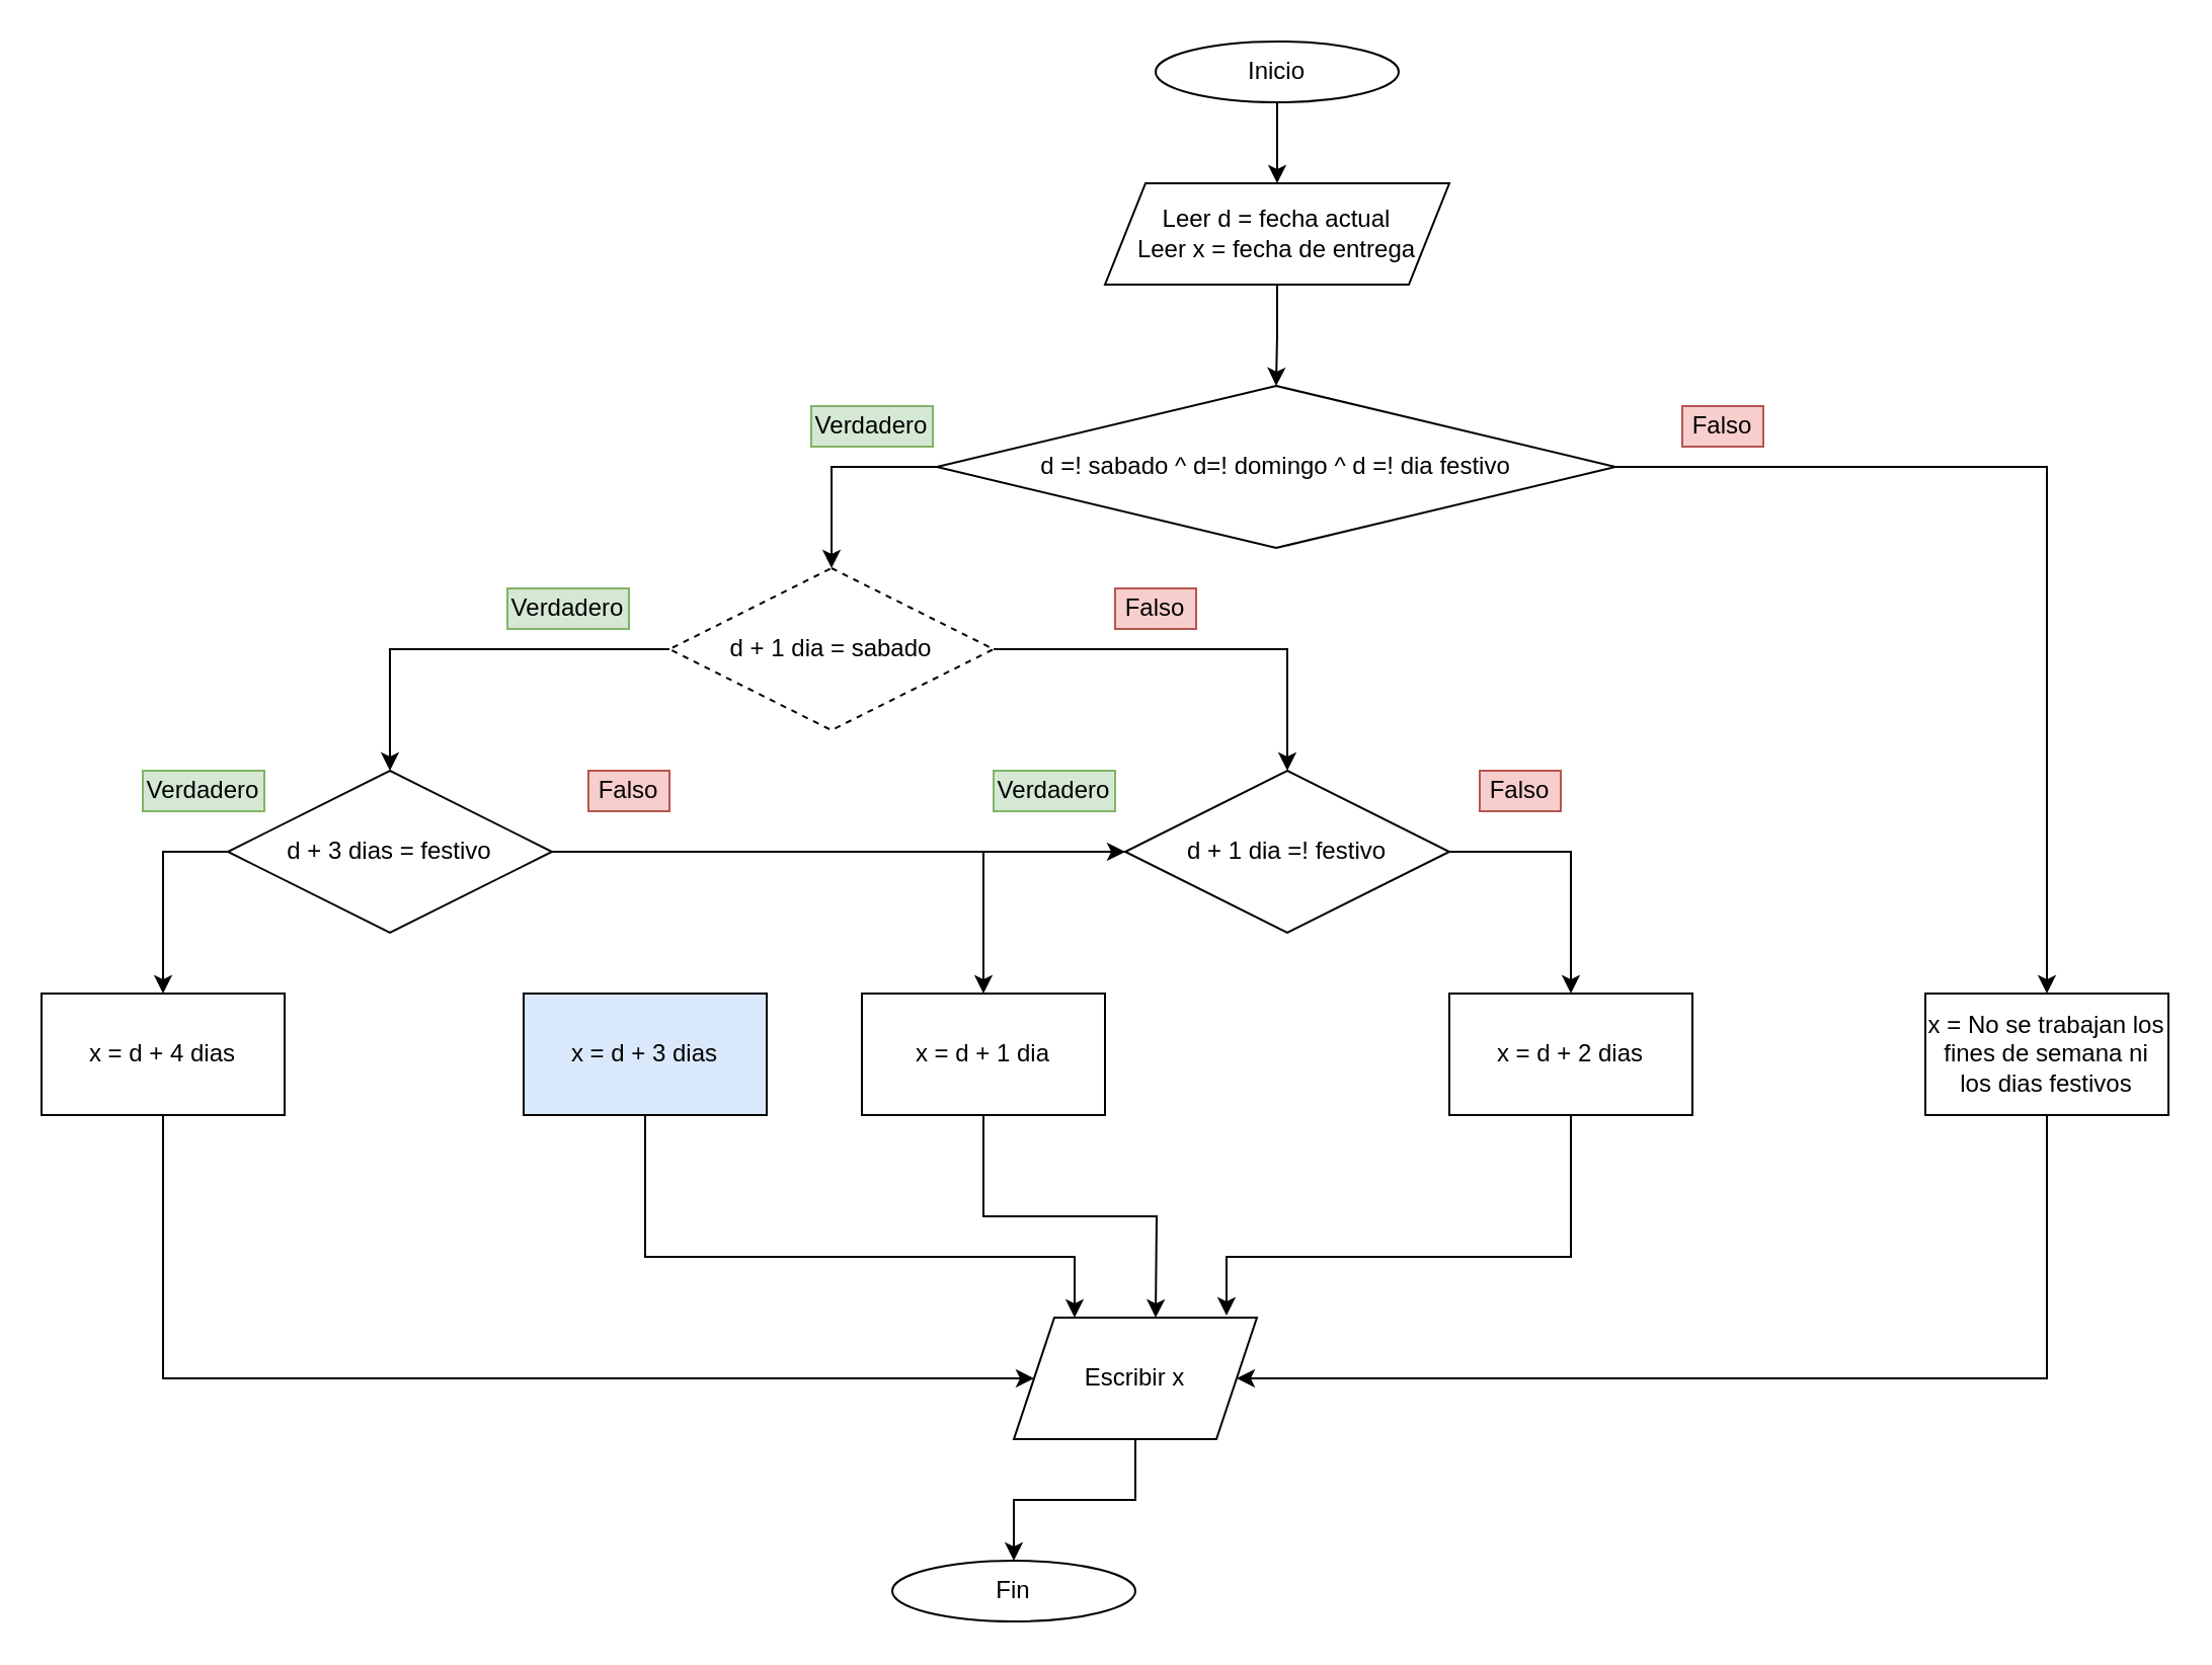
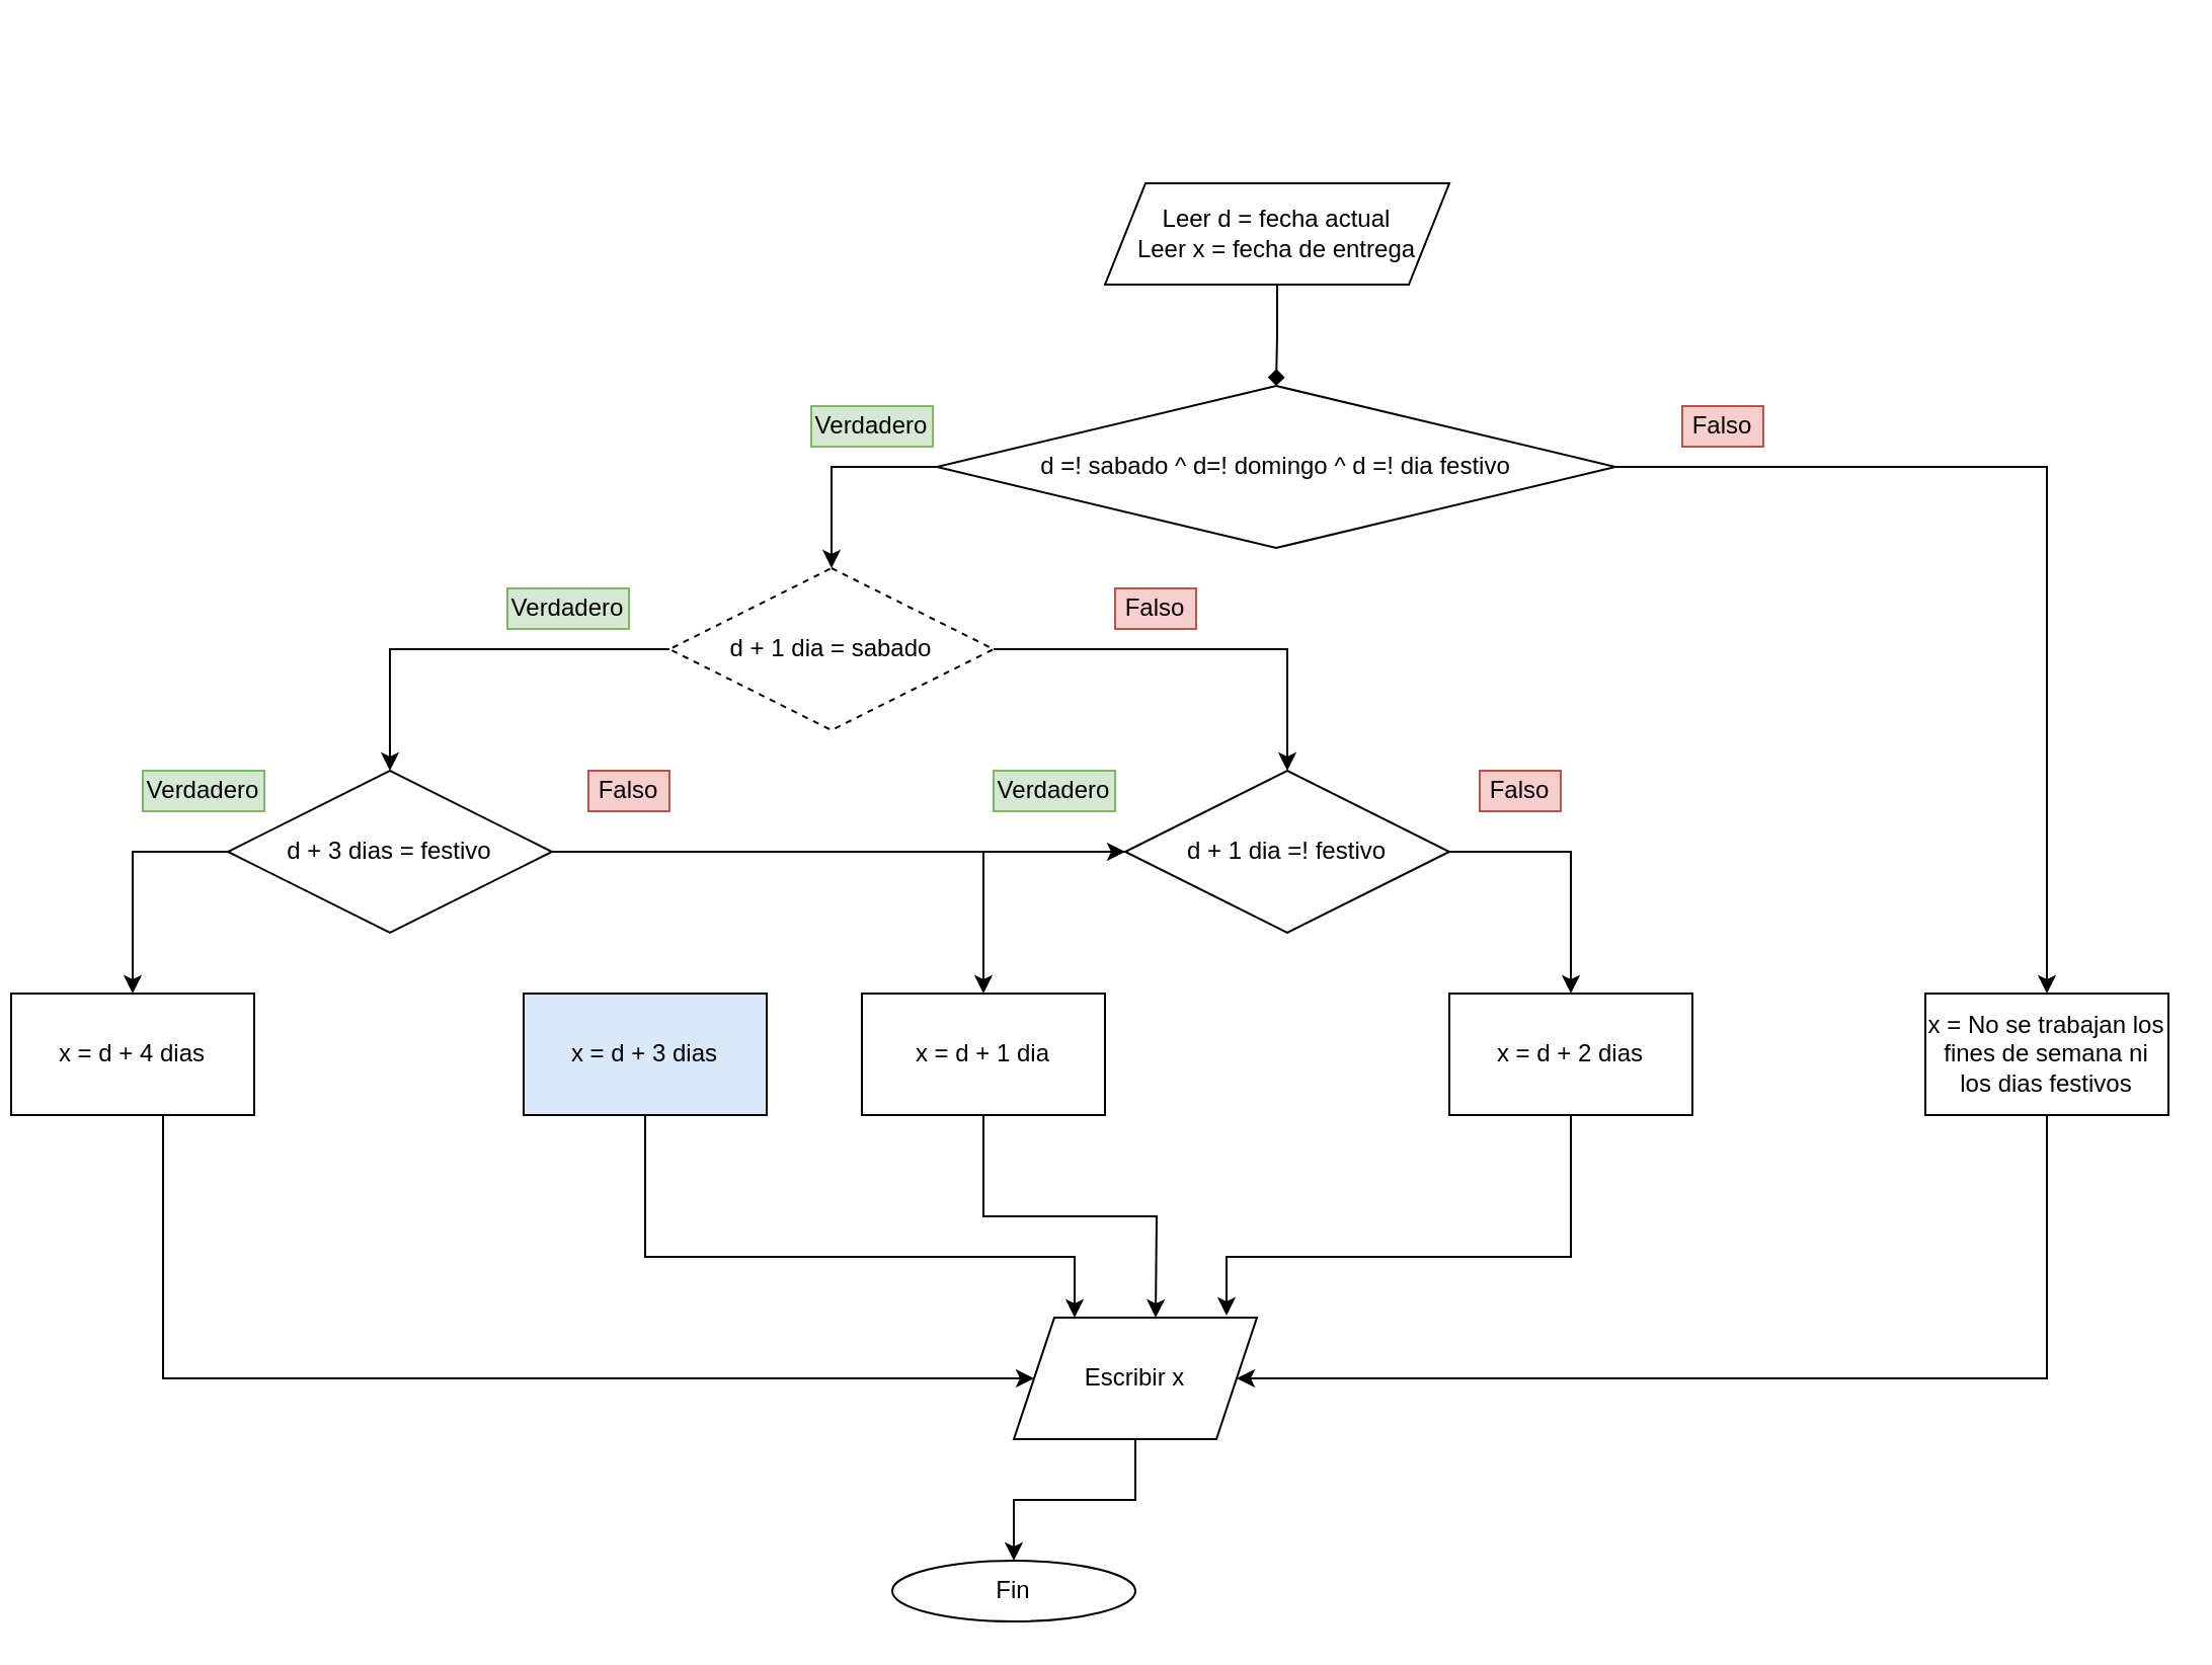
  <mxCell id="0" />
  <mxCell id="1" parent="0" />
- <mxCell id="2" value="Inicio" style="ellipse;whiteSpace=wrap;html=1;" vertex="1" parent="1"><mxGeometry x="570" y="20" width="120" height="30" as="geometry" /></mxCell>
- <mxCell id="3" style="edgeStyle=orthogonalEdgeStyle;rounded=0;orthogonalLoop=1;jettySize=auto;html=1;exitX=0.5;exitY=1;exitDx=0;exitDy=0;entryX=0.5;entryY=0;entryDx=0;entryDy=0;" edge="1" parent="1" source="4" target="8"><mxGeometry relative="1" as="geometry" /></mxCell>
+ <mxCell id="3" style="edgeStyle=orthogonalEdgeStyle;rounded=0;orthogonalLoop=1;jettySize=auto;html=1;exitX=0.5;exitY=1;exitDx=0;exitDy=0;entryX=0.5;entryY=0;entryDx=0;entryDy=0;endArrow=diamond;" edge="1" parent="1" source="4" target="8"><mxGeometry relative="1" as="geometry" /></mxCell>
  <mxCell id="4" value="&lt;div&gt;&lt;br&gt;&lt;/div&gt;&lt;div&gt;Leer d = fecha actual&lt;/div&gt;&lt;div&gt;Leer x = fecha de entrega&lt;br&gt;&lt;/div&gt;&lt;div&gt;&lt;br&gt;&lt;/div&gt;" style="shape=parallelogram;perimeter=parallelogramPerimeter;whiteSpace=wrap;html=1;fixedSize=1;" vertex="1" parent="1"><mxGeometry x="545" y="90" width="170" height="50" as="geometry" /></mxCell>
- <mxCell id="5" value="" style="endArrow=classic;html=1;exitX=0.5;exitY=1;exitDx=0;exitDy=0;entryX=0.5;entryY=0;entryDx=0;entryDy=0;" edge="1" parent="1" source="2" target="4"><mxGeometry width="50" height="50" relative="1" as="geometry"><mxPoint x="660" y="420" as="sourcePoint" /><mxPoint x="710" y="370" as="targetPoint" /></mxGeometry></mxCell>
  <mxCell id="6" style="edgeStyle=orthogonalEdgeStyle;rounded=0;orthogonalLoop=1;jettySize=auto;html=1;exitX=0;exitY=0.5;exitDx=0;exitDy=0;entryX=0.5;entryY=0;entryDx=0;entryDy=0;" edge="1" parent="1" source="8" target="11"><mxGeometry relative="1" as="geometry" /></mxCell>
  <mxCell id="7" style="edgeStyle=orthogonalEdgeStyle;rounded=0;orthogonalLoop=1;jettySize=auto;html=1;exitX=1;exitY=0.5;exitDx=0;exitDy=0;entryX=0.5;entryY=0;entryDx=0;entryDy=0;" edge="1" parent="1" source="8" target="32"><mxGeometry relative="1" as="geometry" /></mxCell>
  <mxCell id="8" value="d =! sabado ^ d=! domingo ^ d =! dia festivo" style="rhombus;whiteSpace=wrap;html=1;" vertex="1" parent="1"><mxGeometry x="462" y="190" width="335" height="80" as="geometry" /></mxCell>
  <mxCell id="9" style="edgeStyle=orthogonalEdgeStyle;rounded=0;orthogonalLoop=1;jettySize=auto;html=1;exitX=0;exitY=0.5;exitDx=0;exitDy=0;entryX=0.5;entryY=0;entryDx=0;entryDy=0;" edge="1" parent="1" source="11" target="15"><mxGeometry relative="1" as="geometry" /></mxCell>
  <mxCell id="10" style="edgeStyle=orthogonalEdgeStyle;rounded=0;orthogonalLoop=1;jettySize=auto;html=1;exitX=1;exitY=0.5;exitDx=0;exitDy=0;entryX=0.5;entryY=0;entryDx=0;entryDy=0;" edge="1" parent="1" source="11" target="24"><mxGeometry relative="1" as="geometry" /></mxCell>
  <mxCell id="11" value="d + 1 dia = sabado" style="rhombus;whiteSpace=wrap;html=1;dashed=1;" vertex="1" parent="1"><mxGeometry x="330" y="280" width="160" height="80" as="geometry" /></mxCell>
  <mxCell id="12" value="Verdadero" style="text;html=1;strokeColor=#82b366;fillColor=#d5e8d4;align=center;verticalAlign=middle;whiteSpace=wrap;rounded=0;" vertex="1" parent="1"><mxGeometry x="400" y="200" width="60" height="20" as="geometry" /></mxCell>
  <mxCell id="13" style="edgeStyle=orthogonalEdgeStyle;rounded=0;orthogonalLoop=1;jettySize=auto;html=1;exitX=1;exitY=0.5;exitDx=0;exitDy=0;" edge="1" parent="1" source="15" target="24"><mxGeometry relative="1" as="geometry" /></mxCell>
  <mxCell id="14" style="edgeStyle=orthogonalEdgeStyle;rounded=0;orthogonalLoop=1;jettySize=auto;html=1;exitX=0;exitY=0.5;exitDx=0;exitDy=0;entryX=0.5;entryY=0;entryDx=0;entryDy=0;" edge="1" parent="1" source="15" target="17"><mxGeometry relative="1" as="geometry" /></mxCell>
  <mxCell id="15" value="d + 3 dias = festivo" style="rhombus;whiteSpace=wrap;html=1;" vertex="1" parent="1"><mxGeometry x="112" y="380" width="160" height="80" as="geometry" /></mxCell>
  <mxCell id="16" style="edgeStyle=orthogonalEdgeStyle;rounded=0;orthogonalLoop=1;jettySize=auto;html=1;exitX=0.5;exitY=1;exitDx=0;exitDy=0;entryX=0;entryY=0.5;entryDx=0;entryDy=0;" edge="1" parent="1" source="17" target="34"><mxGeometry relative="1" as="geometry"><Array as="points"><mxPoint x="80" y="680" /></Array></mxGeometry></mxCell>
- <mxCell id="17" value="x = d + 4 dias" style="rounded=0;whiteSpace=wrap;html=1;" vertex="1" parent="1"><mxGeometry x="20" y="490" width="120" height="60" as="geometry" /></mxCell>
+ <mxCell id="17" value="x = d + 4 dias" style="rounded=0;whiteSpace=wrap;html=1;" vertex="1" parent="1"><mxGeometry x="5" y="490" width="120" height="60" as="geometry" /></mxCell>
  <mxCell id="18" style="edgeStyle=orthogonalEdgeStyle;rounded=0;orthogonalLoop=1;jettySize=auto;html=1;exitX=0.5;exitY=1;exitDx=0;exitDy=0;entryX=0.25;entryY=0;entryDx=0;entryDy=0;" edge="1" parent="1" source="19" target="34"><mxGeometry relative="1" as="geometry"><Array as="points"><mxPoint x="318" y="620" /><mxPoint x="530" y="620" /></Array></mxGeometry></mxCell>
  <mxCell id="19" value="x = d + 3 dias" style="rounded=0;whiteSpace=wrap;html=1;fillColor=#dae8fc;" vertex="1" parent="1"><mxGeometry x="258" y="490" width="120" height="60" as="geometry" /></mxCell>
  <mxCell id="20" value="Verdadero" style="text;html=1;strokeColor=#82b366;fillColor=#d5e8d4;align=center;verticalAlign=middle;whiteSpace=wrap;rounded=0;" vertex="1" parent="1"><mxGeometry x="250" y="290" width="60" height="20" as="geometry" /></mxCell>
  <mxCell id="21" value="Verdadero" style="text;html=1;strokeColor=#82b366;fillColor=#d5e8d4;align=center;verticalAlign=middle;whiteSpace=wrap;rounded=0;" vertex="1" parent="1"><mxGeometry x="70" y="380" width="60" height="20" as="geometry" /></mxCell>
  <mxCell id="22" style="edgeStyle=orthogonalEdgeStyle;rounded=0;orthogonalLoop=1;jettySize=auto;html=1;exitX=0;exitY=0.5;exitDx=0;exitDy=0;entryX=0.5;entryY=0;entryDx=0;entryDy=0;" edge="1" parent="1" source="24" target="28"><mxGeometry relative="1" as="geometry" /></mxCell>
  <mxCell id="23" style="edgeStyle=orthogonalEdgeStyle;rounded=0;orthogonalLoop=1;jettySize=auto;html=1;exitX=1;exitY=0.5;exitDx=0;exitDy=0;entryX=0.5;entryY=0;entryDx=0;entryDy=0;" edge="1" parent="1" source="24" target="30"><mxGeometry relative="1" as="geometry" /></mxCell>
  <mxCell id="24" value="d + 1 dia =! festivo" style="rhombus;whiteSpace=wrap;html=1;" vertex="1" parent="1"><mxGeometry x="555" y="380" width="160" height="80" as="geometry" /></mxCell>
  <mxCell id="25" value="Falso" style="text;html=1;strokeColor=#b85450;fillColor=#f8cecc;align=center;verticalAlign=middle;whiteSpace=wrap;rounded=0;" vertex="1" parent="1"><mxGeometry x="550" y="290" width="40" height="20" as="geometry" /></mxCell>
  <mxCell id="26" value="Falso" style="text;html=1;strokeColor=#b85450;fillColor=#f8cecc;align=center;verticalAlign=middle;whiteSpace=wrap;rounded=0;" vertex="1" parent="1"><mxGeometry x="290" y="380" width="40" height="20" as="geometry" /></mxCell>
  <mxCell id="27" style="edgeStyle=orthogonalEdgeStyle;rounded=0;orthogonalLoop=1;jettySize=auto;html=1;exitX=0.5;exitY=1;exitDx=0;exitDy=0;" edge="1" parent="1" source="28"><mxGeometry relative="1" as="geometry"><mxPoint x="570" y="650" as="targetPoint" /></mxGeometry></mxCell>
  <mxCell id="28" value="x = d + 1 dia" style="rounded=0;whiteSpace=wrap;html=1;" vertex="1" parent="1"><mxGeometry x="425" y="490" width="120" height="60" as="geometry" /></mxCell>
  <mxCell id="29" style="edgeStyle=orthogonalEdgeStyle;rounded=0;orthogonalLoop=1;jettySize=auto;html=1;exitX=0.5;exitY=1;exitDx=0;exitDy=0;entryX=0.875;entryY=-0.017;entryDx=0;entryDy=0;entryPerimeter=0;" edge="1" parent="1" source="30" target="34"><mxGeometry relative="1" as="geometry"><Array as="points"><mxPoint x="775" y="620" /><mxPoint x="605" y="620" /></Array></mxGeometry></mxCell>
  <mxCell id="30" value="x = d + 2 dias" style="rounded=0;whiteSpace=wrap;html=1;" vertex="1" parent="1"><mxGeometry x="715" y="490" width="120" height="60" as="geometry" /></mxCell>
  <mxCell id="31" style="edgeStyle=orthogonalEdgeStyle;rounded=0;orthogonalLoop=1;jettySize=auto;html=1;exitX=0.5;exitY=1;exitDx=0;exitDy=0;entryX=1;entryY=0.5;entryDx=0;entryDy=0;" edge="1" parent="1" source="32" target="34"><mxGeometry relative="1" as="geometry"><Array as="points"><mxPoint x="1010" y="680" /></Array></mxGeometry></mxCell>
  <mxCell id="32" value="x = No se trabajan los fines de semana ni los dias festivos" style="rounded=0;whiteSpace=wrap;html=1;" vertex="1" parent="1"><mxGeometry x="950" y="490" width="120" height="60" as="geometry" /></mxCell>
  <mxCell id="33" style="edgeStyle=orthogonalEdgeStyle;rounded=0;orthogonalLoop=1;jettySize=auto;html=1;exitX=0.5;exitY=1;exitDx=0;exitDy=0;" edge="1" parent="1" source="34" target="35"><mxGeometry relative="1" as="geometry" /></mxCell>
  <mxCell id="34" value="Escribir x" style="shape=parallelogram;perimeter=parallelogramPerimeter;whiteSpace=wrap;html=1;fixedSize=1;" vertex="1" parent="1"><mxGeometry x="500" y="650" width="120" height="60" as="geometry" /></mxCell>
  <mxCell id="35" value="Fin" style="ellipse;whiteSpace=wrap;html=1;" vertex="1" parent="1"><mxGeometry x="440" y="770" width="120" height="30" as="geometry" /></mxCell>
  <mxCell id="36" value="Verdadero" style="text;html=1;strokeColor=#82b366;fillColor=#d5e8d4;align=center;verticalAlign=middle;whiteSpace=wrap;rounded=0;" vertex="1" parent="1"><mxGeometry x="490" y="380" width="60" height="20" as="geometry" /></mxCell>
  <mxCell id="37" value="Falso" style="text;html=1;strokeColor=#b85450;fillColor=#f8cecc;align=center;verticalAlign=middle;whiteSpace=wrap;rounded=0;" vertex="1" parent="1"><mxGeometry x="730" y="380" width="40" height="20" as="geometry" /></mxCell>
  <mxCell id="38" value="Falso" style="text;html=1;strokeColor=#b85450;fillColor=#f8cecc;align=center;verticalAlign=middle;whiteSpace=wrap;rounded=0;" vertex="1" parent="1"><mxGeometry x="830" y="200" width="40" height="20" as="geometry" /></mxCell>
